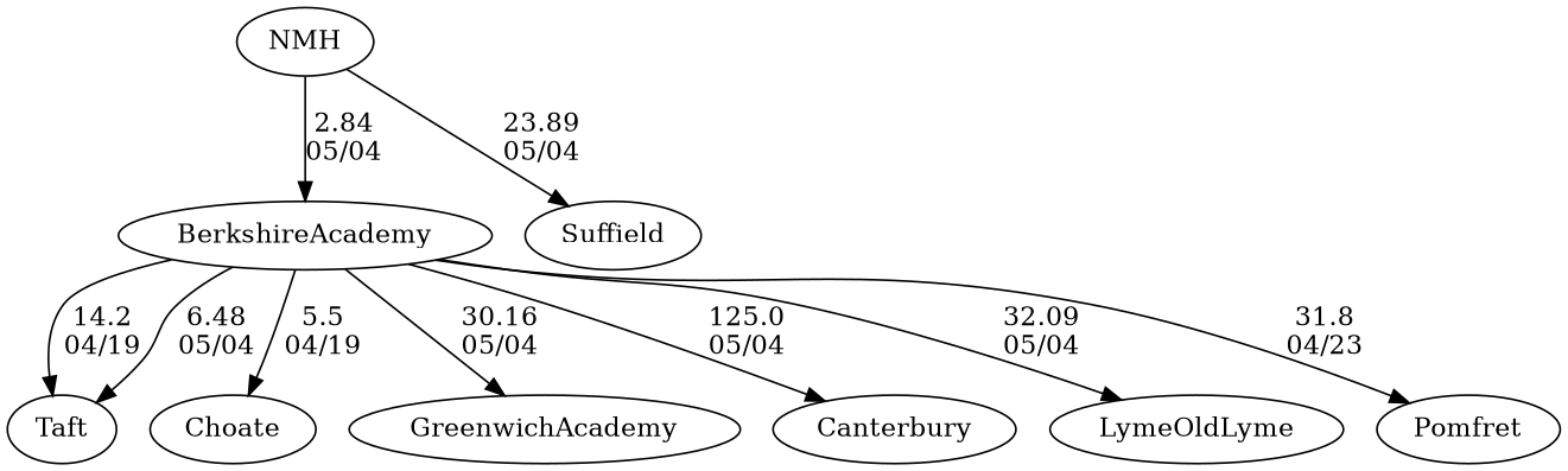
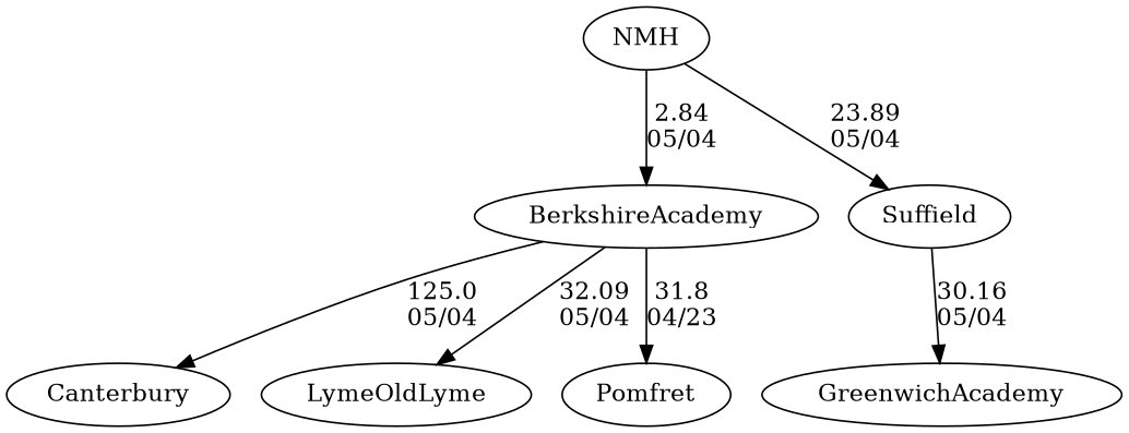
  digraph {
    edge [random=random]
    BerkshireAcademy
-   Taft
-   Choate
    GreenwichAcademy
    Canterbury
    LymeOldLyme
    Pomfret
    NMH
    Suffield
-   BerkshireAcademy -> Taft [label="14.2\n04/19" weight=86]
-   BerkshireAcademy -> Taft [label="6.48\n05/04" weight=94]
-   BerkshireAcademy -> Choate [label="5.5\n04/19" weight=95]
-   BerkshireAcademy -> GreenwichAcademy [label="30.16\n05/04" weight=70]
+   Suffield -> GreenwichAcademy [label="30.16\n05/04" weight=70]
    BerkshireAcademy -> Canterbury [label="125.0\n05/04" weight=-25]
    BerkshireAcademy -> LymeOldLyme [label="32.09\n05/04" weight=68]
    BerkshireAcademy -> Pomfret [label="31.8\n04/23" weight=69]
    NMH -> BerkshireAcademy [label="2.84\n05/04" weight=98]
    NMH -> Suffield [label="23.89\n05/04" weight=77]
  }
